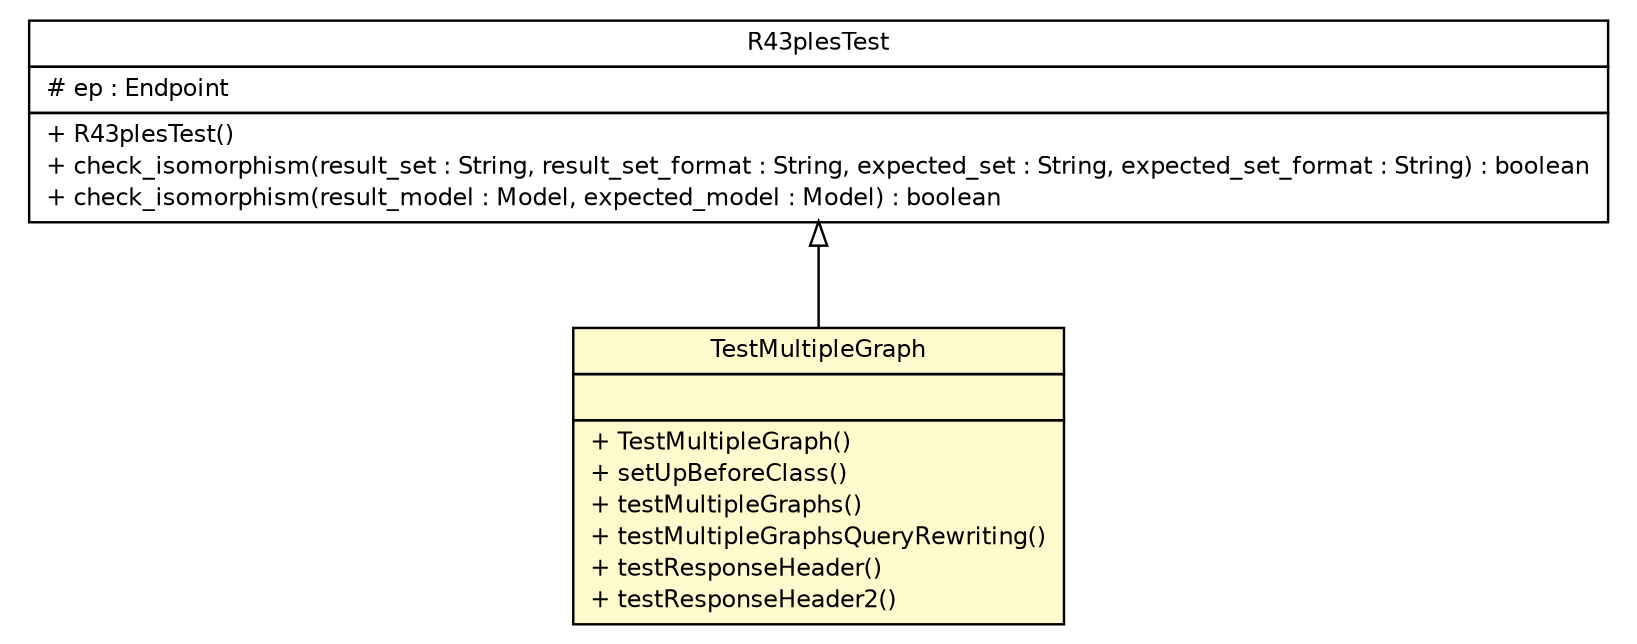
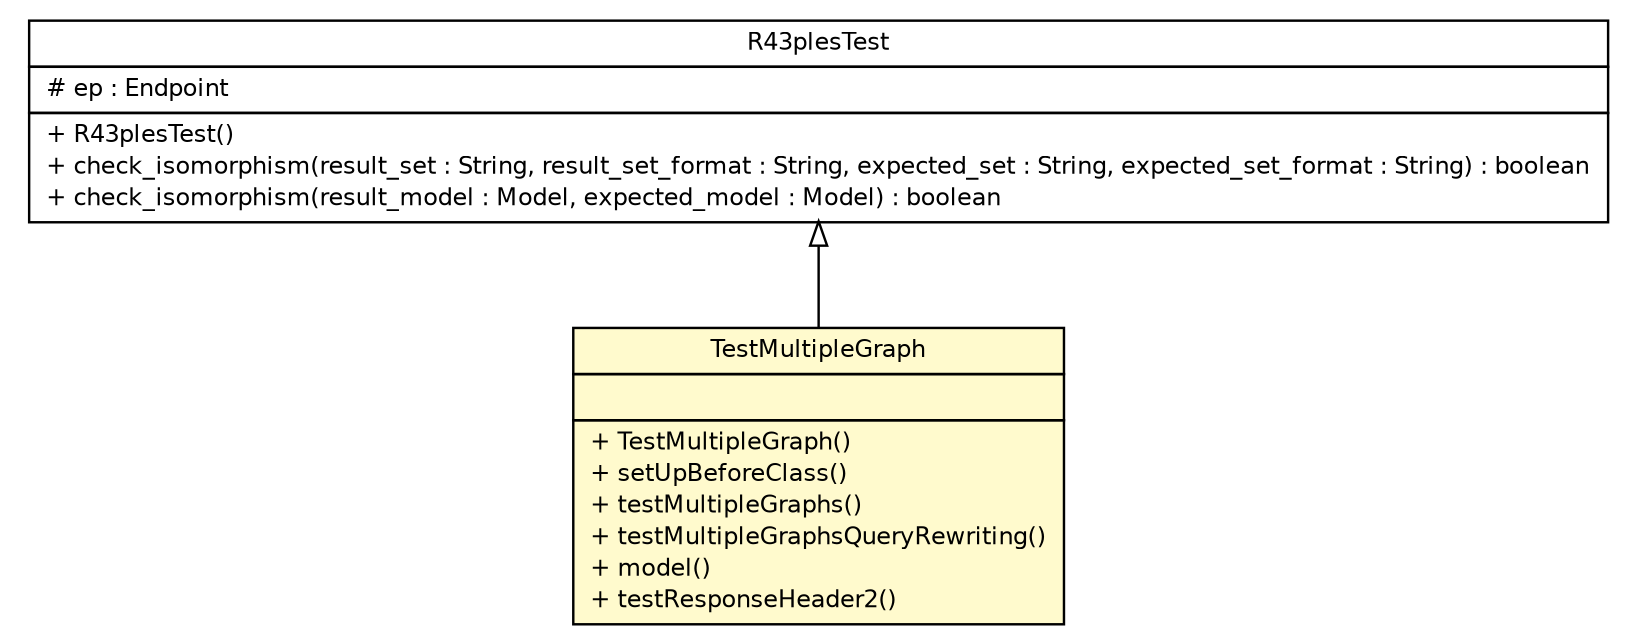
  digraph {
    nodesep=0.25
    ranksep=0.5
    node [fontcolor=black fontname=Helvetica fontsize=10.0 shape=plaintext]
-   n1 [label=<<table title="de.tud.plt.r43ples.test.TestMultipleGraph" border="0" cellborder="1" cellspacing="0" cellpadding="2" port="p" bgcolor="lemonChiffon" href="./TestMultipleGraph.html"> 		<tr><td><table border="0" cellspacing="0" cellpadding="1"> <tr><td align="center" balign="center"> TestMultipleGraph </td></tr> 		</table></td></tr> 		<tr><td><table border="0" cellspacing="0" cellpadding="1"> <tr><td align="left" balign="left">  </td></tr> 		</table></td></tr> 		<tr><td><table border="0" cellspacing="0" cellpadding="1"> <tr><td align="left" balign="left"> + TestMultipleGraph() </td></tr> <tr><td align="left" balign="left"> + setUpBeforeClass() </td></tr> <tr><td align="left" balign="left"> + testMultipleGraphs() </td></tr> <tr><td align="left" balign="left"> + testMultipleGraphsQueryRewriting() </td></tr> <tr><td align="left" balign="left"> + testResponseHeader() </td></tr> <tr><td align="left" balign="left"> + testResponseHeader2() </td></tr> 		</table></td></tr> 		</table>>]
+   n1 [label=<<table title="de.tud.plt.r43ples.test.TestMultipleGraph" border="0" cellborder="1" cellspacing="0" cellpadding="2" port="p" bgcolor="lemonChiffon" href="./TestMultipleGraph.html"> 		<tr><td><table border="0" cellspacing="0" cellpadding="1"> <tr><td align="center" balign="center"> TestMultipleGraph </td></tr> 		</table></td></tr> 		<tr><td><table border="0" cellspacing="0" cellpadding="1"> <tr><td align="left" balign="left">  </td></tr> 		</table></td></tr> 		<tr><td><table border="0" cellspacing="0" cellpadding="1"> <tr><td align="left" balign="left"> + TestMultipleGraph() </td></tr> <tr><td align="left" balign="left"> + setUpBeforeClass() </td></tr> <tr><td align="left" balign="left"> + testMultipleGraphs() </td></tr> <tr><td align="left" balign="left"> + testMultipleGraphsQueryRewriting() </td></tr> <tr><td align="left" balign="left"> + model() </td></tr> <tr><td align="left" balign="left"> + testResponseHeader2() </td></tr> 		</table></td></tr> 		</table>>]
    n2 [label=<<table title="de.tud.plt.r43ples.test.R43plesTest" border="0" cellborder="1" cellspacing="0" cellpadding="2" port="p" href="./R43plesTest.html"> 		<tr><td><table border="0" cellspacing="0" cellpadding="1"> <tr><td align="center" balign="center"> R43plesTest </td></tr> 		</table></td></tr> 		<tr><td><table border="0" cellspacing="0" cellpadding="1"> <tr><td align="left" balign="left"> # ep : Endpoint </td></tr> 		</table></td></tr> 		<tr><td><table border="0" cellspacing="0" cellpadding="1"> <tr><td align="left" balign="left"> + R43plesTest() </td></tr> <tr><td align="left" balign="left"> + check_isomorphism(result_set : String, result_set_format : String, expected_set : String, expected_set_format : String) : boolean </td></tr> <tr><td align="left" balign="left"> + check_isomorphism(result_model : Model, expected_model : Model) : boolean </td></tr> 		</table></td></tr> 		</table>>]
    n2 -> n1 [arrowtail=empty dir=back fontname=Helvetica fontsize=10 headport=p labelfontname=Helvetica labelfontsize=10 tailport=p]
  }
